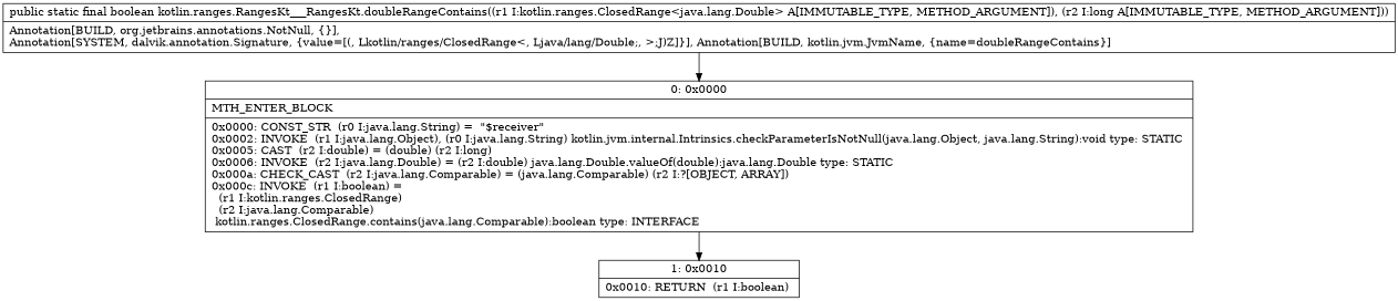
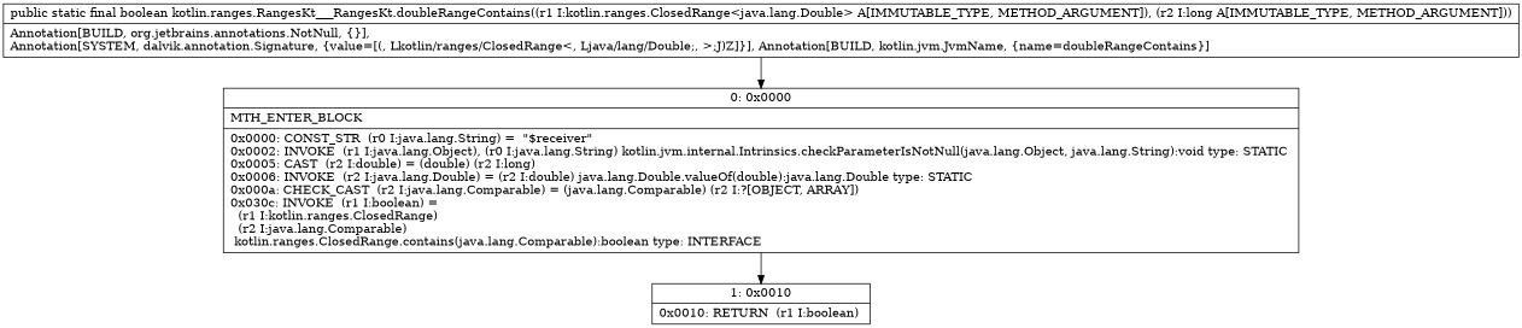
  digraph {
    node [shape=record]
-   n1 [label="{0\:\ 0x0000|MTH_ENTER_BLOCK\l|0x0000: CONST_STR  (r0 I:java.lang.String) =  \"$receiver\" \l0x0002: INVOKE  (r1 I:java.lang.Object), (r0 I:java.lang.String) kotlin.jvm.internal.Intrinsics.checkParameterIsNotNull(java.lang.Object, java.lang.String):void type: STATIC \l0x0005: CAST  (r2 I:double) = (double) (r2 I:long) \l0x0006: INVOKE  (r2 I:java.lang.Double) = (r2 I:double) java.lang.Double.valueOf(double):java.lang.Double type: STATIC \l0x000a: CHECK_CAST  (r2 I:java.lang.Comparable) = (java.lang.Comparable) (r2 I:?[OBJECT, ARRAY]) \l0x000c: INVOKE  (r1 I:boolean) = \l  (r1 I:kotlin.ranges.ClosedRange)\l  (r2 I:java.lang.Comparable)\l kotlin.ranges.ClosedRange.contains(java.lang.Comparable):boolean type: INTERFACE \l}"]
+   n1 [label="{0\:\ 0x0000|MTH_ENTER_BLOCK\l|0x0000: CONST_STR  (r0 I:java.lang.String) =  \"$receiver\" \l0x0002: INVOKE  (r1 I:java.lang.Object), (r0 I:java.lang.String) kotlin.jvm.internal.Intrinsics.checkParameterIsNotNull(java.lang.Object, java.lang.String):void type: STATIC \l0x0005: CAST  (r2 I:double) = (double) (r2 I:long) \l0x0006: INVOKE  (r2 I:java.lang.Double) = (r2 I:double) java.lang.Double.valueOf(double):java.lang.Double type: STATIC \l0x000a: CHECK_CAST  (r2 I:java.lang.Comparable) = (java.lang.Comparable) (r2 I:?[OBJECT, ARRAY]) \l0x030c: INVOKE  (r1 I:boolean) = \l  (r1 I:kotlin.ranges.ClosedRange)\l  (r2 I:java.lang.Comparable)\l kotlin.ranges.ClosedRange.contains(java.lang.Comparable):boolean type: INTERFACE \l}"]
    n2 [label="{1\:\ 0x0010|0x0010: RETURN  (r1 I:boolean) \l}"]
    n3 [label="{public static final boolean kotlin.ranges.RangesKt___RangesKt.doubleRangeContains((r1 I:kotlin.ranges.ClosedRange\<java.lang.Double\> A[IMMUTABLE_TYPE, METHOD_ARGUMENT]), (r2 I:long A[IMMUTABLE_TYPE, METHOD_ARGUMENT]))  | Annotation[BUILD, org.jetbrains.annotations.NotNull, \{\}], \lAnnotation[SYSTEM, dalvik.annotation.Signature, \{value=[(, Lkotlin\/ranges\/ClosedRange\<, Ljava\/lang\/Double;, \>;J)Z]\}], Annotation[BUILD, kotlin.jvm.JvmName, \{name=doubleRangeContains\}]\l}"]
    n1 -> n2
    n3 -> n1
  }
